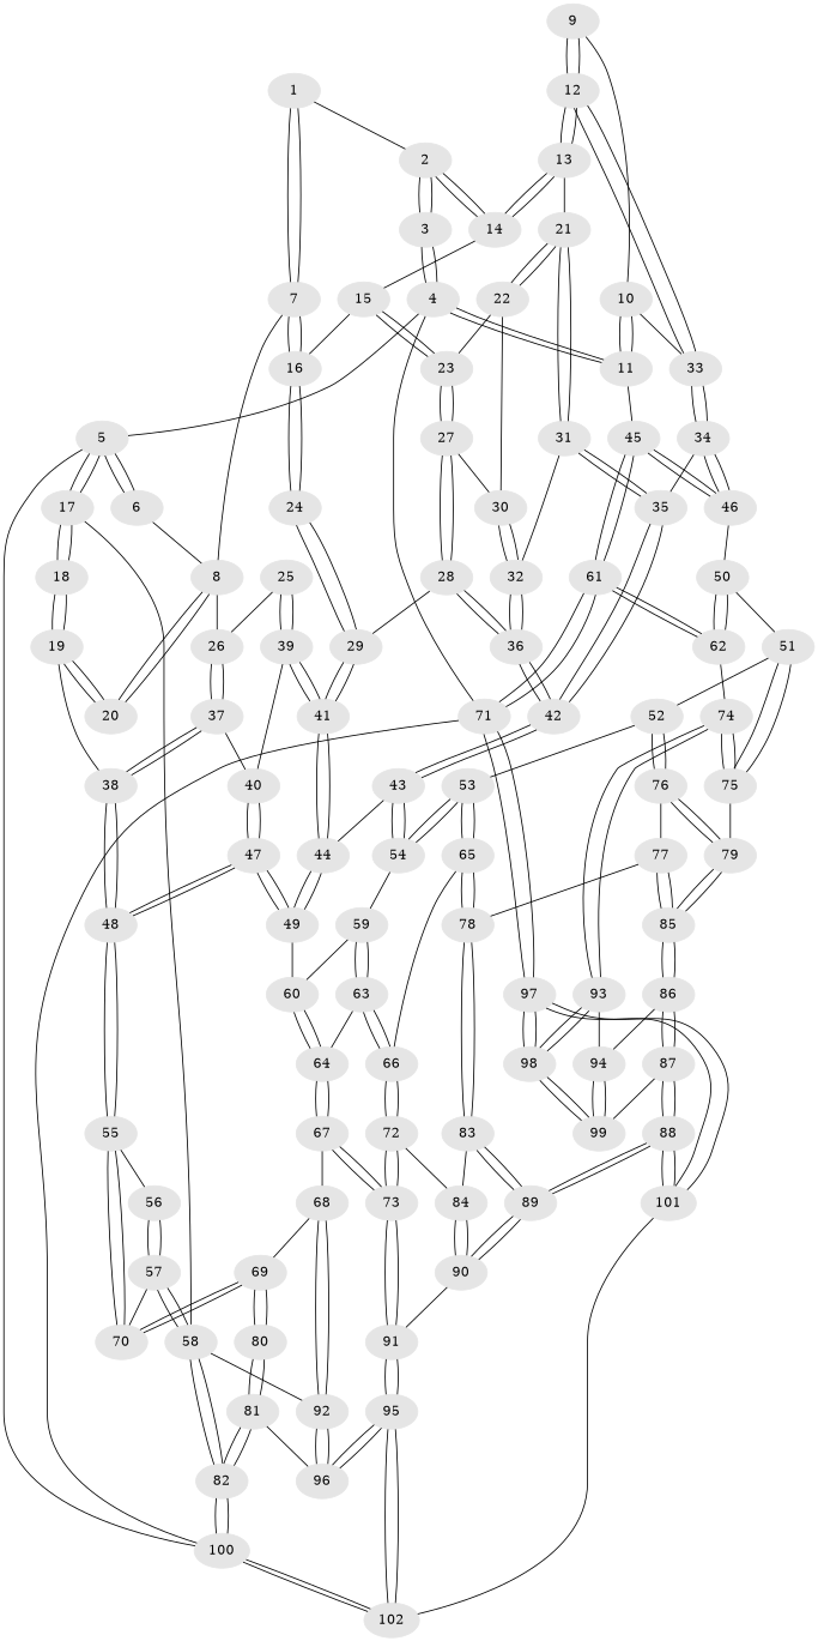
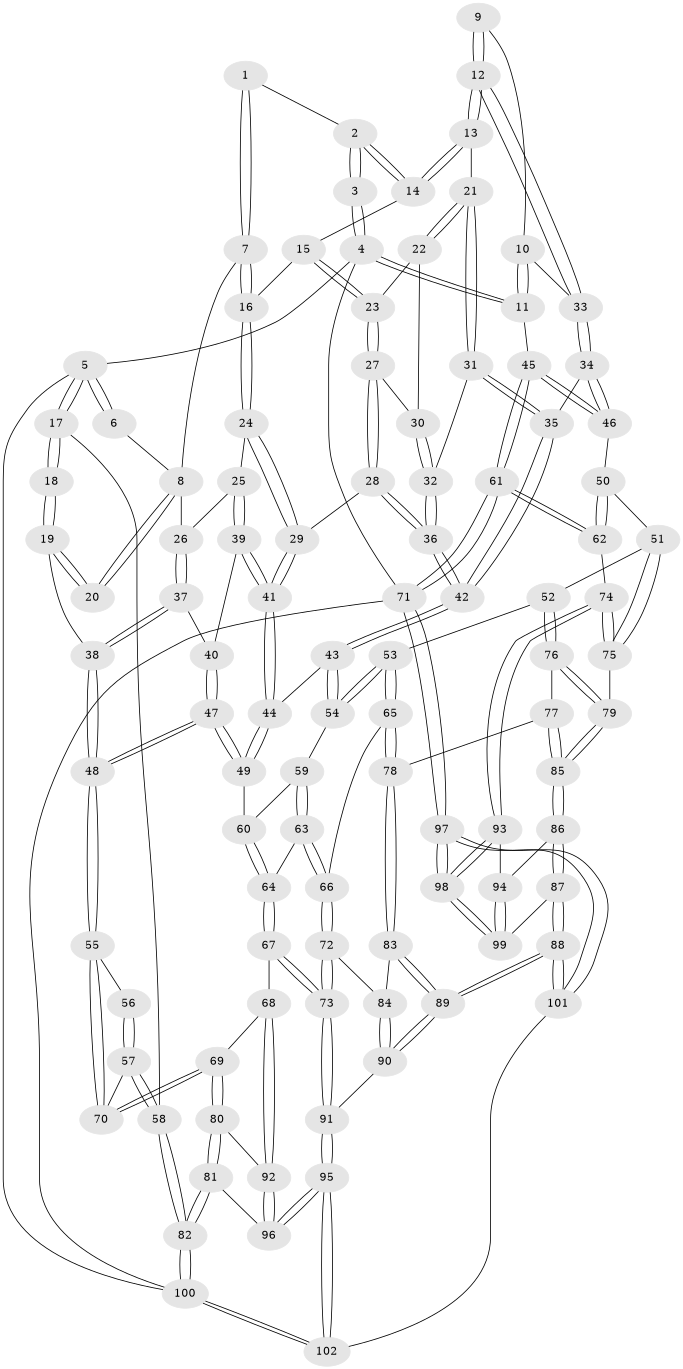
  graph {
    node [color=gray90 style=filled]
    1
    2
    7
    3
    14
    8
    16
    4
    15
    5
    11
    71
    6
    17
    100
    45
    97
    18
    58
    102
    20
    26
    24
    9
    10
    12
    33
    13
    34
    46
    61
    21
    22
    31
    23
    27
    25
    29
    19
    82
    38
    56
    57
    48
    37
    30
    32
    35
    28
    39
    41
    40
    36
    42
    44
    50
    43
    47
    55
    49
    54
    59
    60
    62
    51
    70
    64
    52
    75
    74
    53
    76
    79
    65
    77
    66
    78
    63
    67
    93
    72
    68
    73
    83
    84
    69
    92
    91
    80
    96
    81
    101
    98
    90
    95
    94
    85
    86
    89
    87
    88
    99
    1 -- 2
    1 -- 7
    1 -- 7
    2 -- 3
    2 -- 3
    2 -- 14
    2 -- 14
    7 -- 8
    7 -- 16
    7 -- 16
    3 -- 4
    3 -- 4
    14 -- 15
    8 -- 20
    8 -- 20
    8 -- 26
    16 -- 24
    16 -- 24
    4 -- 5
    4 -- 11
    4 -- 11
    4 -- 71
    15 -- 16
    15 -- 23
    15 -- 23
    5 -- 6
    5 -- 6
    5 -- 17
    5 -- 17
    5 -- 100
    11 -- 45
    71 -- 100
    71 -- 97
    71 -- 97
    6 -- 8
    17 -- 18
    17 -- 18
    17 -- 58
    100 -- 102
    100 -- 102
    45 -- 46
    45 -- 46
    45 -- 61
    45 -- 61
    97 -- 101
    97 -- 101
    97 -- 98
    97 -- 98
    18 -- 19
    18 -- 19
    58 -- 82
    58 -- 82
    26 -- 37
    26 -- 37
+   24 -- 25
    24 -- 29
    24 -- 29
    9 -- 10
    9 -- 12
    9 -- 12
    10 -- 11
    10 -- 11
    10 -- 33
    12 -- 33
    12 -- 33
    12 -- 13
    12 -- 13
    33 -- 34
    33 -- 34
    13 -- 14
    13 -- 14
    13 -- 21
    34 -- 46
    34 -- 46
    34 -- 35
    46 -- 50
    61 -- 71
    61 -- 71
    61 -- 62
    61 -- 62
    21 -- 22
    21 -- 22
    21 -- 31
    21 -- 31
    22 -- 23
    22 -- 30
    31 -- 32
    31 -- 35
    31 -- 35
    23 -- 27
    23 -- 27
    27 -- 30
    27 -- 28
    27 -- 28
    25 -- 26
    25 -- 39
    25 -- 39
    29 -- 41
    29 -- 41
    19 -- 20
    19 -- 20
    19 -- 38
    82 -- 100
    82 -- 100
    38 -- 48
    38 -- 48
    56 -- 57
    56 -- 57
    57 -- 58
    57 -- 58
    57 -- 70
    48 -- 55
    48 -- 55
    37 -- 38
    37 -- 38
    37 -- 40
    30 -- 32
    30 -- 32
    32 -- 36
    32 -- 36
    35 -- 42
    35 -- 42
    28 -- 29
    28 -- 36
    28 -- 36
    39 -- 41
    39 -- 41
    39 -- 40
    41 -- 44
    41 -- 44
    40 -- 47
    40 -- 47
    36 -- 42
    36 -- 42
    42 -- 43
    42 -- 43
    44 -- 49
    44 -- 49
    50 -- 62
    50 -- 62
    50 -- 51
    43 -- 44
    43 -- 54
    43 -- 54
    47 -- 48
    47 -- 48
    47 -- 49
    47 -- 49
    55 -- 56
    55 -- 70
    55 -- 70
    49 -- 60
    54 -- 59
    59 -- 60
    59 -- 63
    59 -- 63
    60 -- 64
    60 -- 64
    62 -- 74
    51 -- 52
    51 -- 75
    51 -- 75
    64 -- 67
    64 -- 67
    52 -- 53
    52 -- 76
    52 -- 76
    75 -- 79
    74 -- 75
    74 -- 75
    74 -- 93
    74 -- 93
    53 -- 54
    53 -- 54
    53 -- 65
    53 -- 65
    76 -- 79
    76 -- 79
    76 -- 77
    79 -- 85
    79 -- 85
    65 -- 66
    65 -- 78
    65 -- 78
    77 -- 78
    77 -- 85
    77 -- 85
    66 -- 72
    66 -- 72
    78 -- 83
    78 -- 83
    63 -- 64
    63 -- 66
    63 -- 66
    67 -- 68
    67 -- 73
    67 -- 73
    93 -- 98
    93 -- 98
    93 -- 94
    72 -- 73
    72 -- 73
    72 -- 84
    68 -- 69
    68 -- 92
    68 -- 92
    73 -- 91
    73 -- 91
    83 -- 84
    83 -- 89
    83 -- 89
    84 -- 90
    84 -- 90
    69 -- 70
    69 -- 70
    69 -- 80
    69 -- 80
    92 -- 96
    92 -- 96
    91 -- 95
    91 -- 95
-   58 -- 92
+   80 -- 92
    80 -- 81
    80 -- 81
    81 -- 82
    81 -- 82
    81 -- 96
    101 -- 102
    98 -- 99
    98 -- 99
    90 -- 91
    95 -- 102
    95 -- 102
    95 -- 96
    95 -- 96
    94 -- 99
    94 -- 99
    85 -- 86
    85 -- 86
    86 -- 94
    86 -- 87
    86 -- 87
    89 -- 90
    89 -- 90
    87 -- 88
    87 -- 88
    87 -- 99
    88 -- 101
    88 -- 101
    88 -- 89
    88 -- 89
  }
